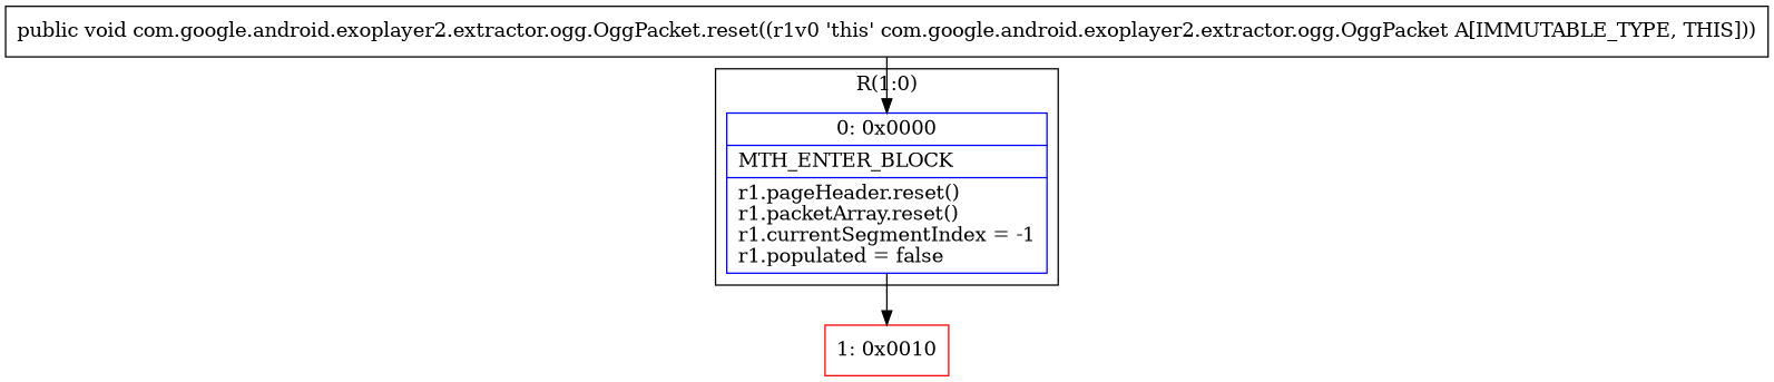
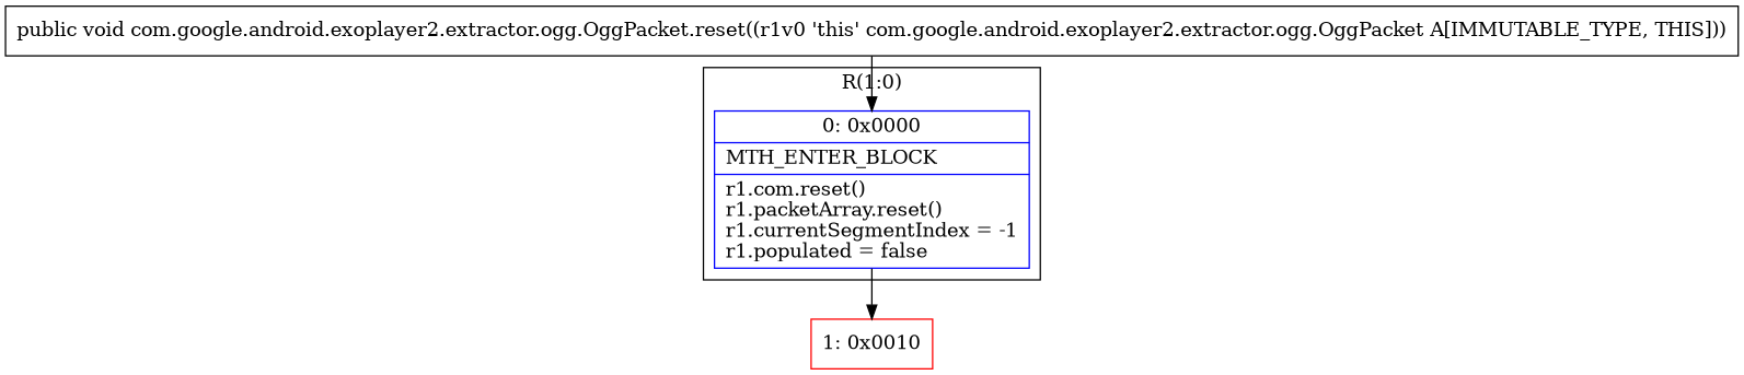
  digraph {
    node [shape=record]
-   n1 [color=blue label="{0\:\ 0x0000|MTH_ENTER_BLOCK\l|r1.pageHeader.reset()\lr1.packetArray.reset()\lr1.currentSegmentIndex = \-1\lr1.populated = false\l}"]
+   n1 [color=blue label="{0\:\ 0x0000|MTH_ENTER_BLOCK\l|r1.com.reset()\lr1.packetArray.reset()\lr1.currentSegmentIndex = \-1\lr1.populated = false\l}"]
    n2 [color=red label="{1\:\ 0x0010}"]
    n3 [label="{public void com.google.android.exoplayer2.extractor.ogg.OggPacket.reset((r1v0 'this' com.google.android.exoplayer2.extractor.ogg.OggPacket A[IMMUTABLE_TYPE, THIS])) }"]
    subgraph cluster_1 {
      label="R(1:0)"
      n1
    }
    n1 -> n2
    n3 -> n1
  }
